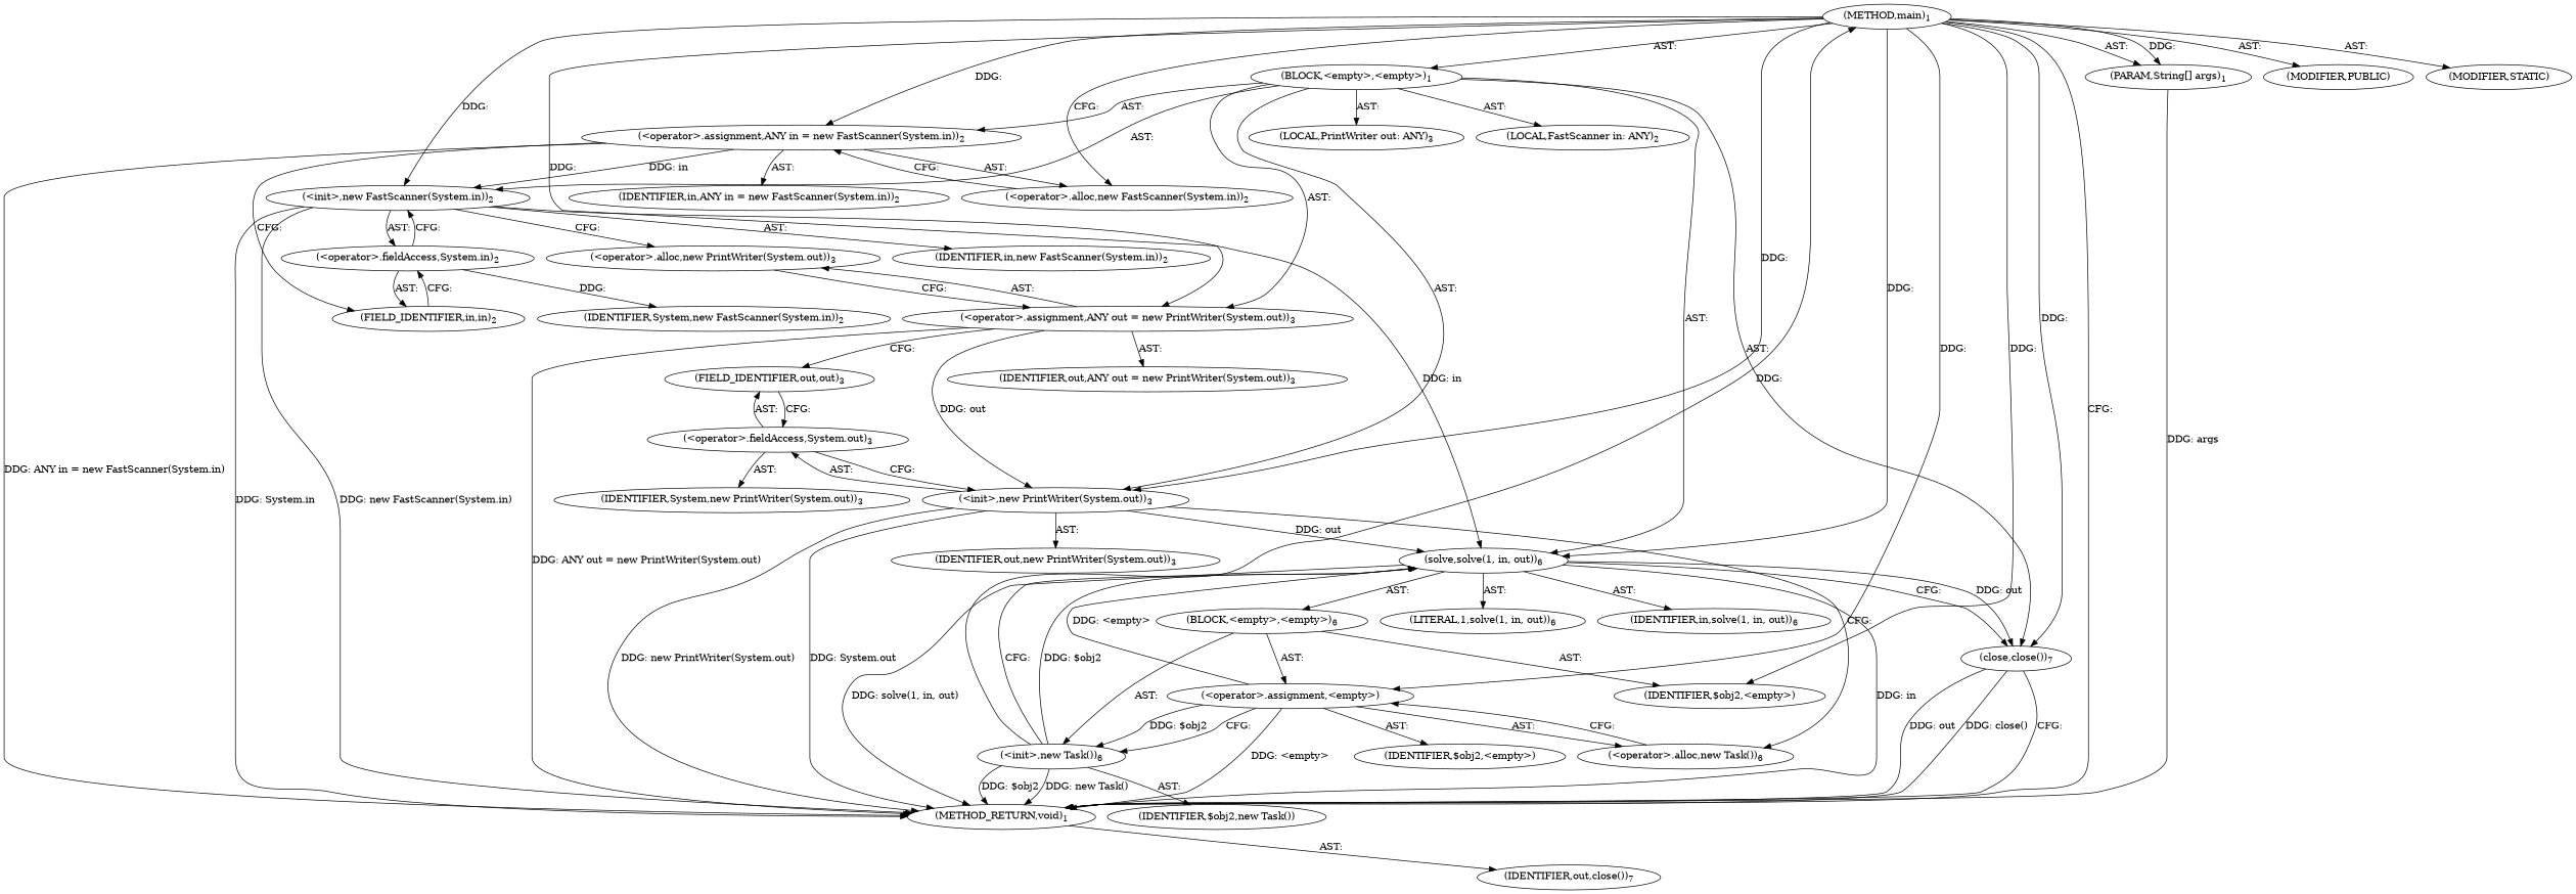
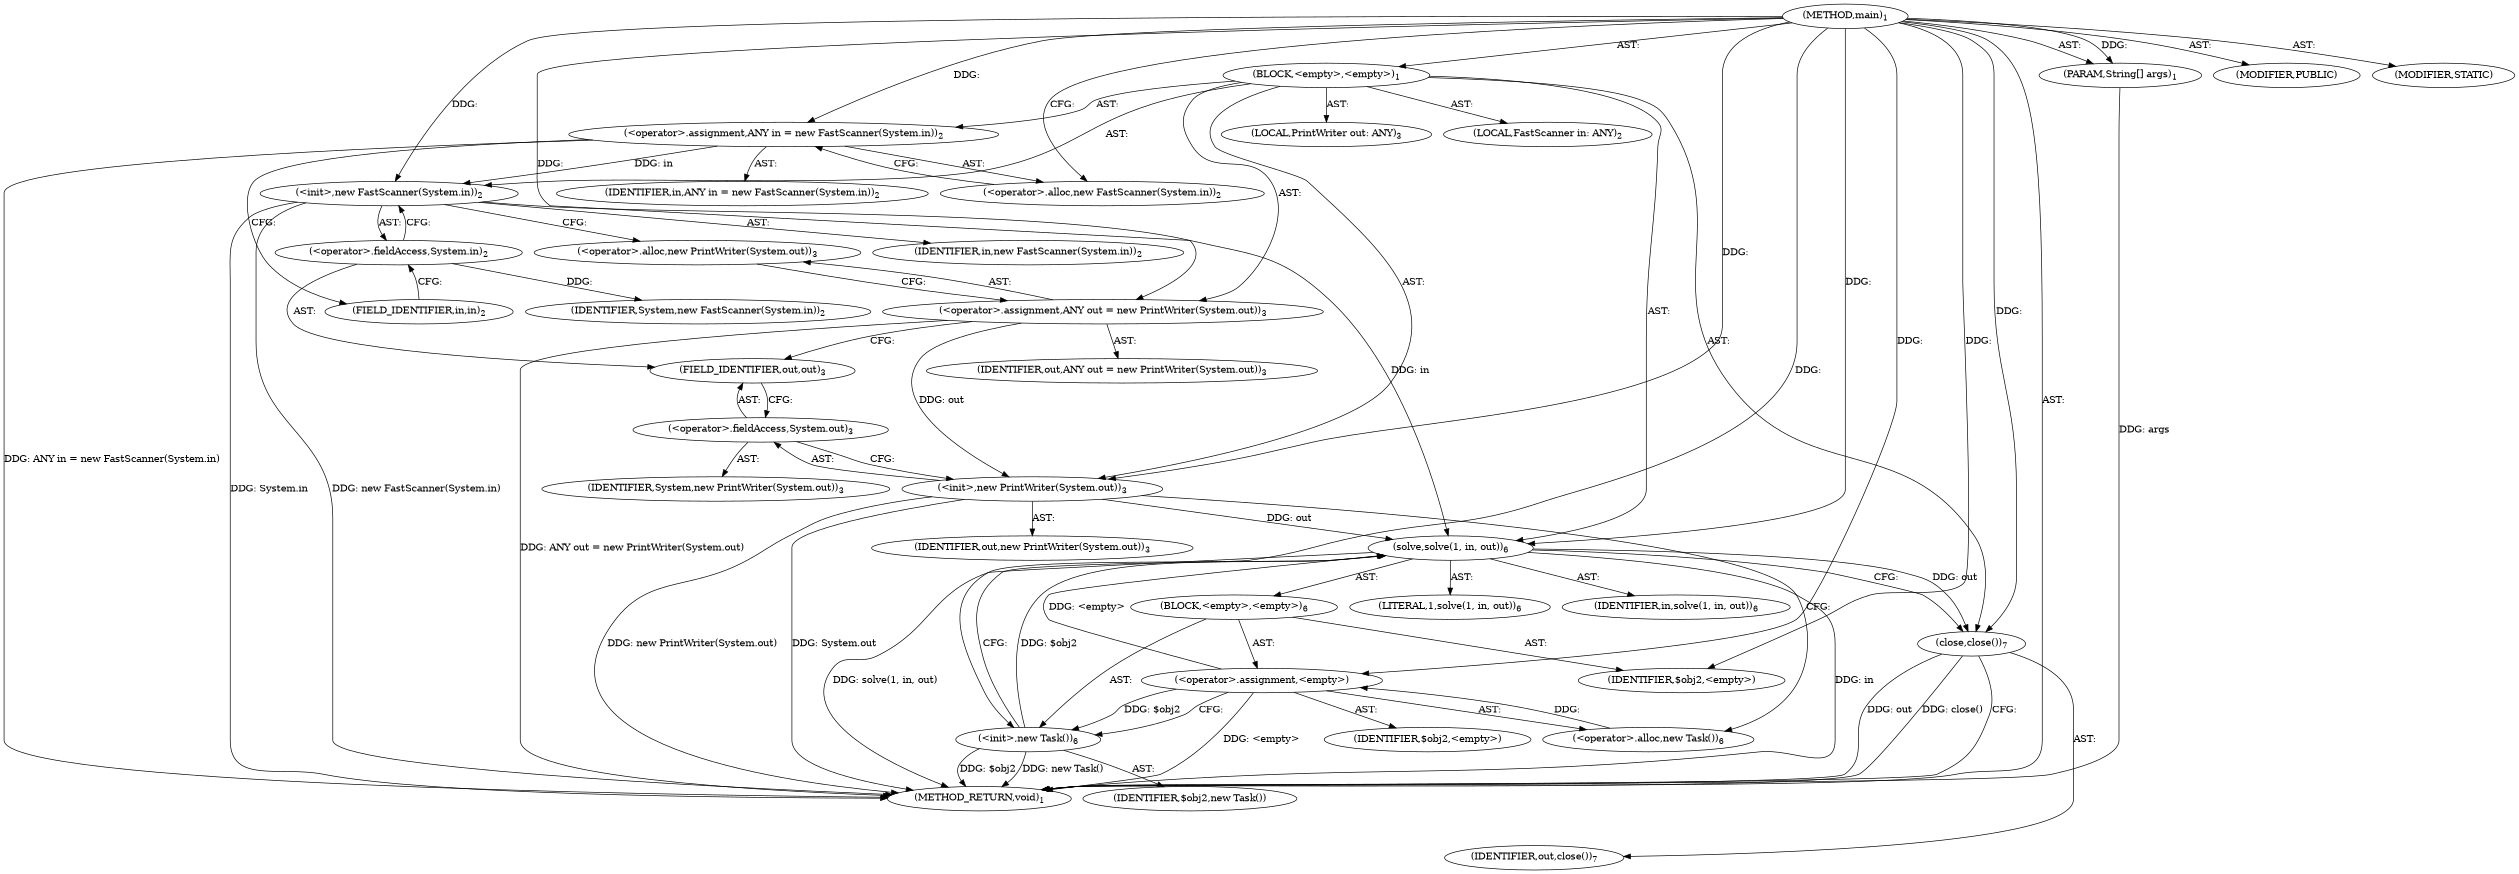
  digraph {
    n1 [label=<(METHOD,main)<SUB>1</SUB>>]
    n2 [label=<(PARAM,String[] args)<SUB>1</SUB>>]
    n3 [label=<(BLOCK,&lt;empty&gt;,&lt;empty&gt;)<SUB>1</SUB>>]
    n4 [label=<(&lt;operator&gt;.assignment,ANY in = new FastScanner(System.in))<SUB>2</SUB>>]
    n5 [label=<(&lt;operator&gt;.alloc,new FastScanner(System.in))<SUB>2</SUB>>]
    n6 [label=<(&lt;init&gt;,new FastScanner(System.in))<SUB>2</SUB>>]
    n7 [label=<(&lt;operator&gt;.assignment,ANY out = new PrintWriter(System.out))<SUB>3</SUB>>]
    n8 [label=<(&lt;init&gt;,new PrintWriter(System.out))<SUB>3</SUB>>]
    n9 [label=<(solve,solve(1, in, out))<SUB>6</SUB>>]
    n10 [label=<(&lt;operator&gt;.assignment,&lt;empty&gt;)>]
    n11 [label=<(&lt;init&gt;,new Task())<SUB>6</SUB>>]
    n12 [label=<(IDENTIFIER,$obj2,&lt;empty&gt;)>]
    n13 [label=<(close,close())<SUB>7</SUB>>]
    n14 [label=<(MODIFIER,PUBLIC)>]
    n15 [label=<(MODIFIER,STATIC)>]
    n16 [label=<(METHOD_RETURN,void)<SUB>1</SUB>>]
    n17 [label=<(LOCAL,FastScanner in: ANY)<SUB>2</SUB>>]
    n18 [label=<(LOCAL,PrintWriter out: ANY)<SUB>3</SUB>>]
    n19 [label=<(IDENTIFIER,in,ANY in = new FastScanner(System.in))<SUB>2</SUB>>]
    n20 [label=<(FIELD_IDENTIFIER,in,in)<SUB>2</SUB>>]
    n21 [label=<(IDENTIFIER,in,new FastScanner(System.in))<SUB>2</SUB>>]
    n22 [label=<(&lt;operator&gt;.fieldAccess,System.in)<SUB>2</SUB>>]
    n23 [label=<(&lt;operator&gt;.alloc,new PrintWriter(System.out))<SUB>3</SUB>>]
    n24 [label=<(IDENTIFIER,out,ANY out = new PrintWriter(System.out))<SUB>3</SUB>>]
    n25 [label=<(FIELD_IDENTIFIER,out,out)<SUB>3</SUB>>]
    n26 [label=<(IDENTIFIER,out,new PrintWriter(System.out))<SUB>3</SUB>>]
    n27 [label=<(&lt;operator&gt;.fieldAccess,System.out)<SUB>3</SUB>>]
    n28 [label=<(&lt;operator&gt;.alloc,new Task())<SUB>6</SUB>>]
    n29 [label=<(BLOCK,&lt;empty&gt;,&lt;empty&gt;)<SUB>6</SUB>>]
    n30 [label=<(LITERAL,1,solve(1, in, out))<SUB>6</SUB>>]
    n31 [label=<(IDENTIFIER,in,solve(1, in, out))<SUB>6</SUB>>]
    n32 [label=<(IDENTIFIER,$obj2,&lt;empty&gt;)>]
    n33 [label=<(IDENTIFIER,$obj2,new Task())>]
    n34 [label=<(IDENTIFIER,out,close())<SUB>7</SUB>>]
    n35 [label=<(IDENTIFIER,System,new FastScanner(System.in))<SUB>2</SUB>>]
    n36 [label=<(IDENTIFIER,System,new PrintWriter(System.out))<SUB>3</SUB>>]
    n1 -> n2 [label="AST: "]
    n1 -> n2 [label="DDG: "]
    n1 -> n3 [label="AST: "]
    n1 -> n4 [label="DDG: "]
    n1 -> n5 [label="CFG: "]
    n1 -> n6 [label="DDG: "]
    n1 -> n7 [label="DDG: "]
    n1 -> n8 [label="DDG: "]
    n1 -> n9 [label="DDG: "]
    n1 -> n10 [label="DDG: "]
-   n11 -> n1 [label="DDG: "]
+   n1 -> n11 [label="DDG: "]
    n1 -> n12 [label="DDG: "]
    n1 -> n13 [label="DDG: "]
    n1 -> n14 [label="AST: "]
    n1 -> n15 [label="AST: "]
-   n1 -> n16 [label="CFG: "]
+   n1 -> n16 [label="AST: "]
    n2 -> n16 [label="DDG: args"]
    n3 -> n4 [label="AST: "]
    n3 -> n6 [label="AST: "]
    n3 -> n7 [label="AST: "]
    n3 -> n8 [label="AST: "]
    n3 -> n9 [label="AST: "]
    n3 -> n13 [label="AST: "]
    n3 -> n17 [label="AST: "]
    n3 -> n18 [label="AST: "]
    n4 -> n5 [label="AST: "]
    n4 -> n6 [label="DDG: in"]
    n4 -> n16 [label="DDG: ANY in = new FastScanner(System.in)"]
    n4 -> n19 [label="AST: "]
    n4 -> n20 [label="CFG: "]
    n5 -> n4 [label="CFG: "]
    n6 -> n9 [label="DDG: in"]
    n6 -> n16 [label="DDG: System.in"]
    n6 -> n16 [label="DDG: new FastScanner(System.in)"]
    n6 -> n21 [label="AST: "]
    n6 -> n22 [label="AST: "]
    n6 -> n23 [label="CFG: "]
    n7 -> n8 [label="DDG: out"]
    n7 -> n16 [label="DDG: ANY out = new PrintWriter(System.out)"]
    n7 -> n23 [label="AST: "]
    n7 -> n24 [label="AST: "]
    n7 -> n25 [label="CFG: "]
    n8 -> n9 [label="DDG: out"]
    n8 -> n16 [label="DDG: System.out"]
    n8 -> n16 [label="DDG: new PrintWriter(System.out)"]
    n8 -> n26 [label="AST: "]
    n8 -> n27 [label="AST: "]
    n8 -> n28 [label="CFG: "]
    n9 -> n13 [label="CFG: "]
    n9 -> n13 [label="DDG: out"]
    n9 -> n16 [label="DDG: in"]
    n9 -> n16 [label="DDG: solve(1, in, out)"]
    n9 -> n29 [label="AST: "]
    n9 -> n30 [label="AST: "]
    n9 -> n31 [label="AST: "]
    n10 -> n9 [label="DDG: &lt;empty&gt;"]
    n10 -> n11 [label="CFG: "]
    n10 -> n11 [label="DDG: $obj2"]
    n10 -> n16 [label="DDG: &lt;empty&gt;"]
    n10 -> n28 [label="AST: "]
    n10 -> n32 [label="AST: "]
    n11 -> n9 [label="CFG: "]
    n11 -> n9 [label="DDG: $obj2"]
    n11 -> n16 [label="DDG: $obj2"]
    n11 -> n16 [label="DDG: new Task()"]
    n11 -> n33 [label="AST: "]
    n13 -> n16 [label="CFG: "]
    n13 -> n16 [label="DDG: out"]
    n13 -> n16 [label="DDG: close()"]
-   n16 -> n34 [label="AST: "]
+   n13 -> n34 [label="AST: "]
    n20 -> n22 [label="CFG: "]
    n22 -> n6 [label="CFG: "]
-   n22 -> n20 [label="AST: "]
+   n22 -> n25 [label="AST: "]
    n22 -> n35 [label="DDG: "]
    n23 -> n7 [label="CFG: "]
    n25 -> n27 [label="CFG: "]
    n27 -> n8 [label="CFG: "]
    n27 -> n25 [label="AST: "]
    n27 -> n36 [label="AST: "]
-   n28 -> n10 [label="CFG: "]
+   n28 -> n10 [label="DDG: "]
    n29 -> n10 [label="AST: "]
    n29 -> n11 [label="AST: "]
    n29 -> n12 [label="AST: "]
  }
